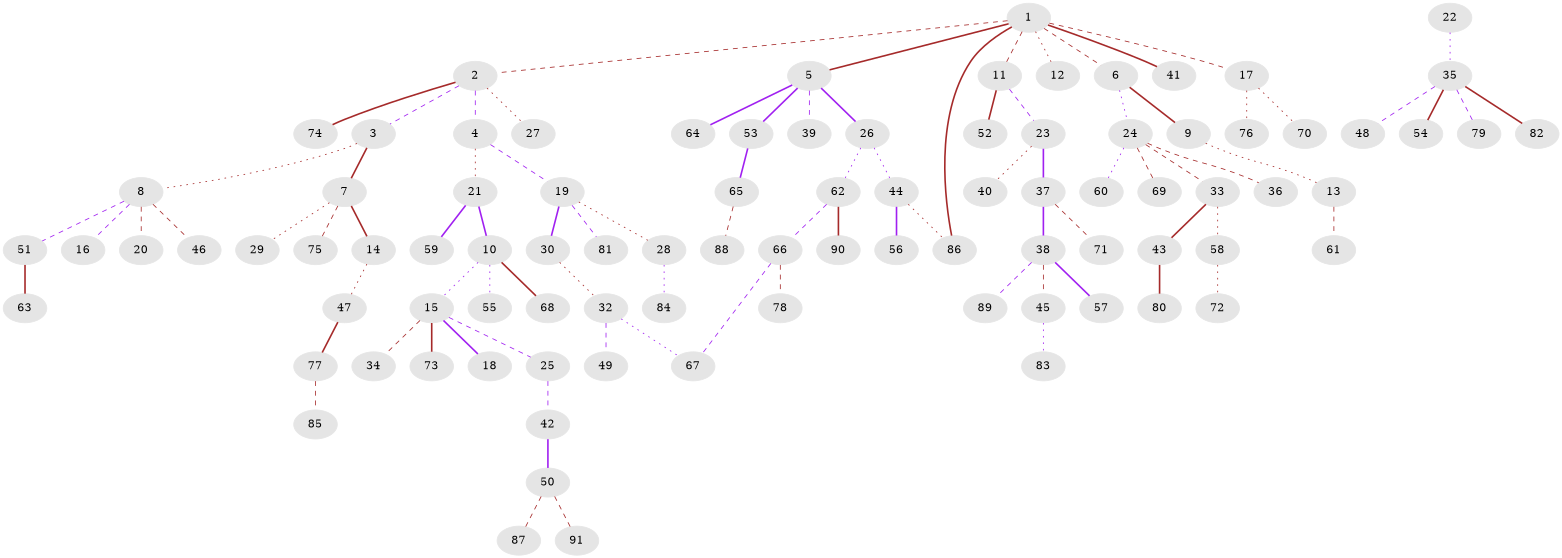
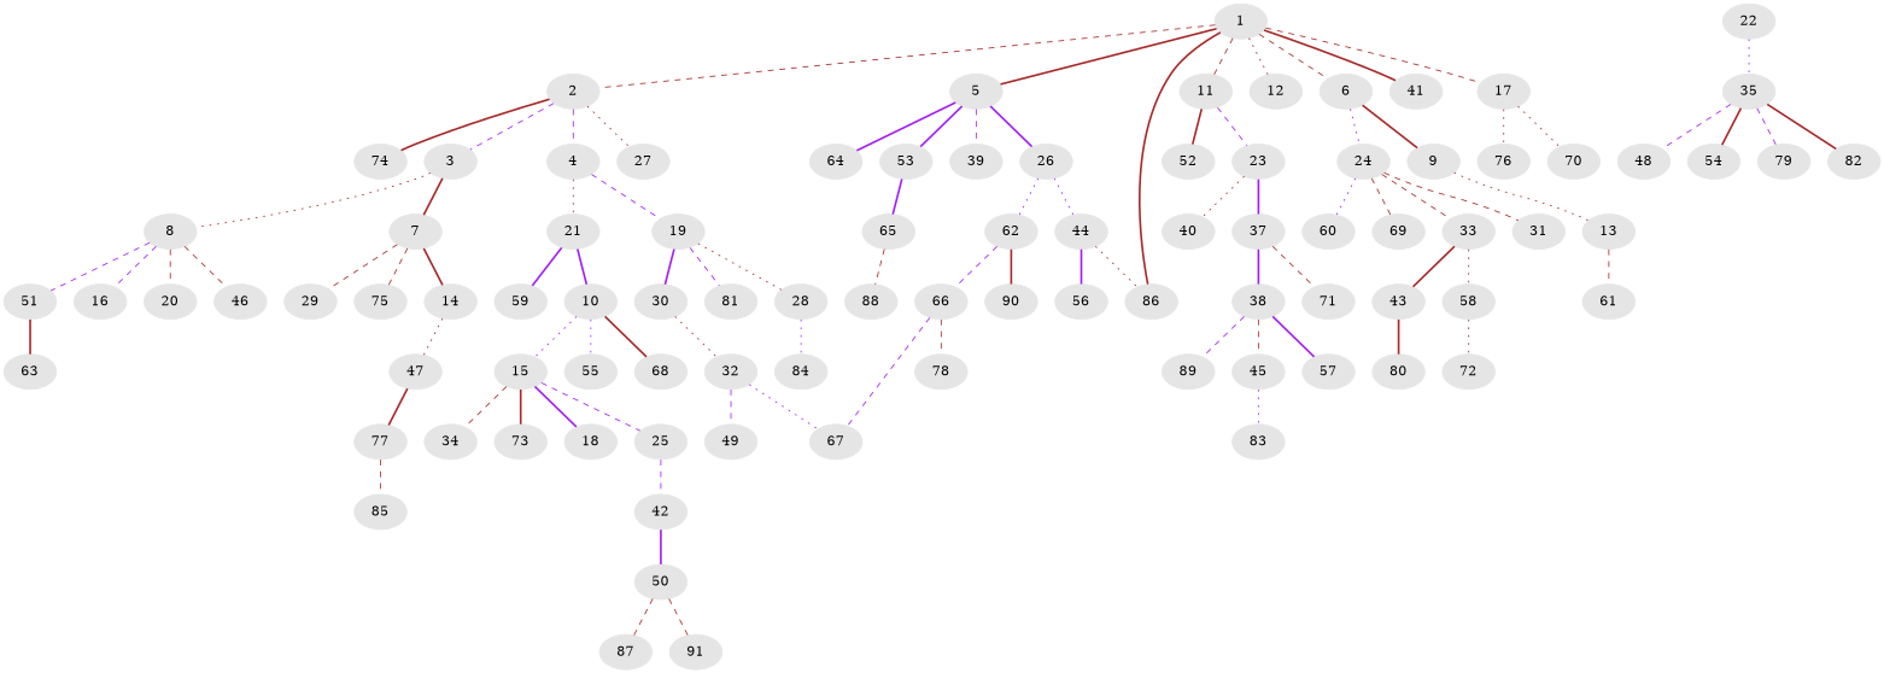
  graph {
    node [color=gray90 style=filled]
    edge [color=brown style=dashed]
    1
    2
    5
    6
    11
    12
    17
    41
    86
    3
    4
    27
    74
    26
    39
    53
    64
    9
    24
    23
    52
    70
    76
    7
    8
    19
    21
    14
    29
    75
    16
    20
    46
    51
    10
    15
    55
    68
    28
    30
    81
    59
    22
    35
    44
    62
    65
    13
    33
-   36
+   36 [label=31]
    60
    69
    47
    63
    61
    18
    25
    34
    73
    37
    40
    77
    42
    84
    32
    48
    54
    79
    82
    38
    71
    43
    58
    50
    56
    66
    90
    49
    67
    80
    72
    45
    57
    89
    83
    87
    91
    85
    88
    78
    1 -- 2
    1 -- 5 [style=bold]
    1 -- 6
    1 -- 11
    1 -- 12 [style=dotted]
    1 -- 17
    1 -- 41 [style=bold]
    1 -- 86 [style=bold]
    2 -- 3 [color=purple]
    2 -- 4 [color=purple]
    2 -- 27 [style=dotted]
    2 -- 74 [style=bold]
    5 -- 26 [color=purple style=bold]
    5 -- 39 [color=purple]
    5 -- 53 [color=purple style=bold]
    5 -- 64 [color=purple style=bold]
    6 -- 9 [style=bold]
    6 -- 24 [color=purple style=dotted]
    11 -- 23 [color=purple]
    11 -- 52 [style=bold]
    17 -- 70 [style=dotted]
    17 -- 76 [style=dotted]
    3 -- 7 [style=bold]
    3 -- 8 [style=dotted]
    4 -- 19 [color=purple]
    4 -- 21 [style=dotted]
    26 -- 44 [color=purple style=dotted]
    26 -- 62 [color=purple style=dotted]
    53 -- 65 [color=purple style=bold]
    9 -- 13 [style=dotted]
    24 -- 33
    24 -- 36
    24 -- 60 [color=purple style=dotted]
    24 -- 69
    23 -- 37 [color=purple style=bold]
    23 -- 40 [style=dotted]
    7 -- 14 [style=bold]
-   7 -- 29 [style=dotted]
+   7 -- 29
    7 -- 75
    8 -- 16 [color=purple]
    8 -- 20
    8 -- 46
    8 -- 51 [color=purple]
    19 -- 28 [style=dotted]
    19 -- 30 [color=purple style=bold]
    19 -- 81 [color=purple]
    21 -- 10 [color=purple style=bold]
    21 -- 59 [color=purple style=bold]
    14 -- 47 [style=dotted]
    51 -- 63 [style=bold]
    10 -- 15 [color=purple style=dotted]
    10 -- 55 [color=purple style=dotted]
    10 -- 68 [style=bold]
    15 -- 18 [color=purple style=bold]
    15 -- 25 [color=purple]
    15 -- 34
    15 -- 73 [style=bold]
    28 -- 84 [color=purple style=dotted]
    30 -- 32 [style=dotted]
    22 -- 35 [color=purple style=dotted]
    35 -- 48 [color=purple]
    35 -- 54 [style=bold]
    35 -- 79 [color=purple]
    35 -- 82 [style=bold]
    44 -- 86 [style=dotted]
    44 -- 56 [color=purple style=bold]
    62 -- 66 [color=purple]
    62 -- 90 [style=bold]
    65 -- 88
    13 -- 61
    33 -- 43 [style=bold]
    33 -- 58 [style=dotted]
    47 -- 77 [style=bold]
    25 -- 42 [color=purple]
    37 -- 38 [color=purple style=bold]
    37 -- 71
    77 -- 85
    42 -- 50 [color=purple style=bold]
    32 -- 49 [color=purple]
    32 -- 67 [color=purple style=dotted]
    38 -- 45
    38 -- 57 [color=purple style=bold]
    38 -- 89 [color=purple]
    43 -- 80 [style=bold]
    58 -- 72 [style=dotted]
    50 -- 87
    50 -- 91
    66 -- 67 [color=purple]
    66 -- 78
    45 -- 83 [color=purple style=dotted]
  }
